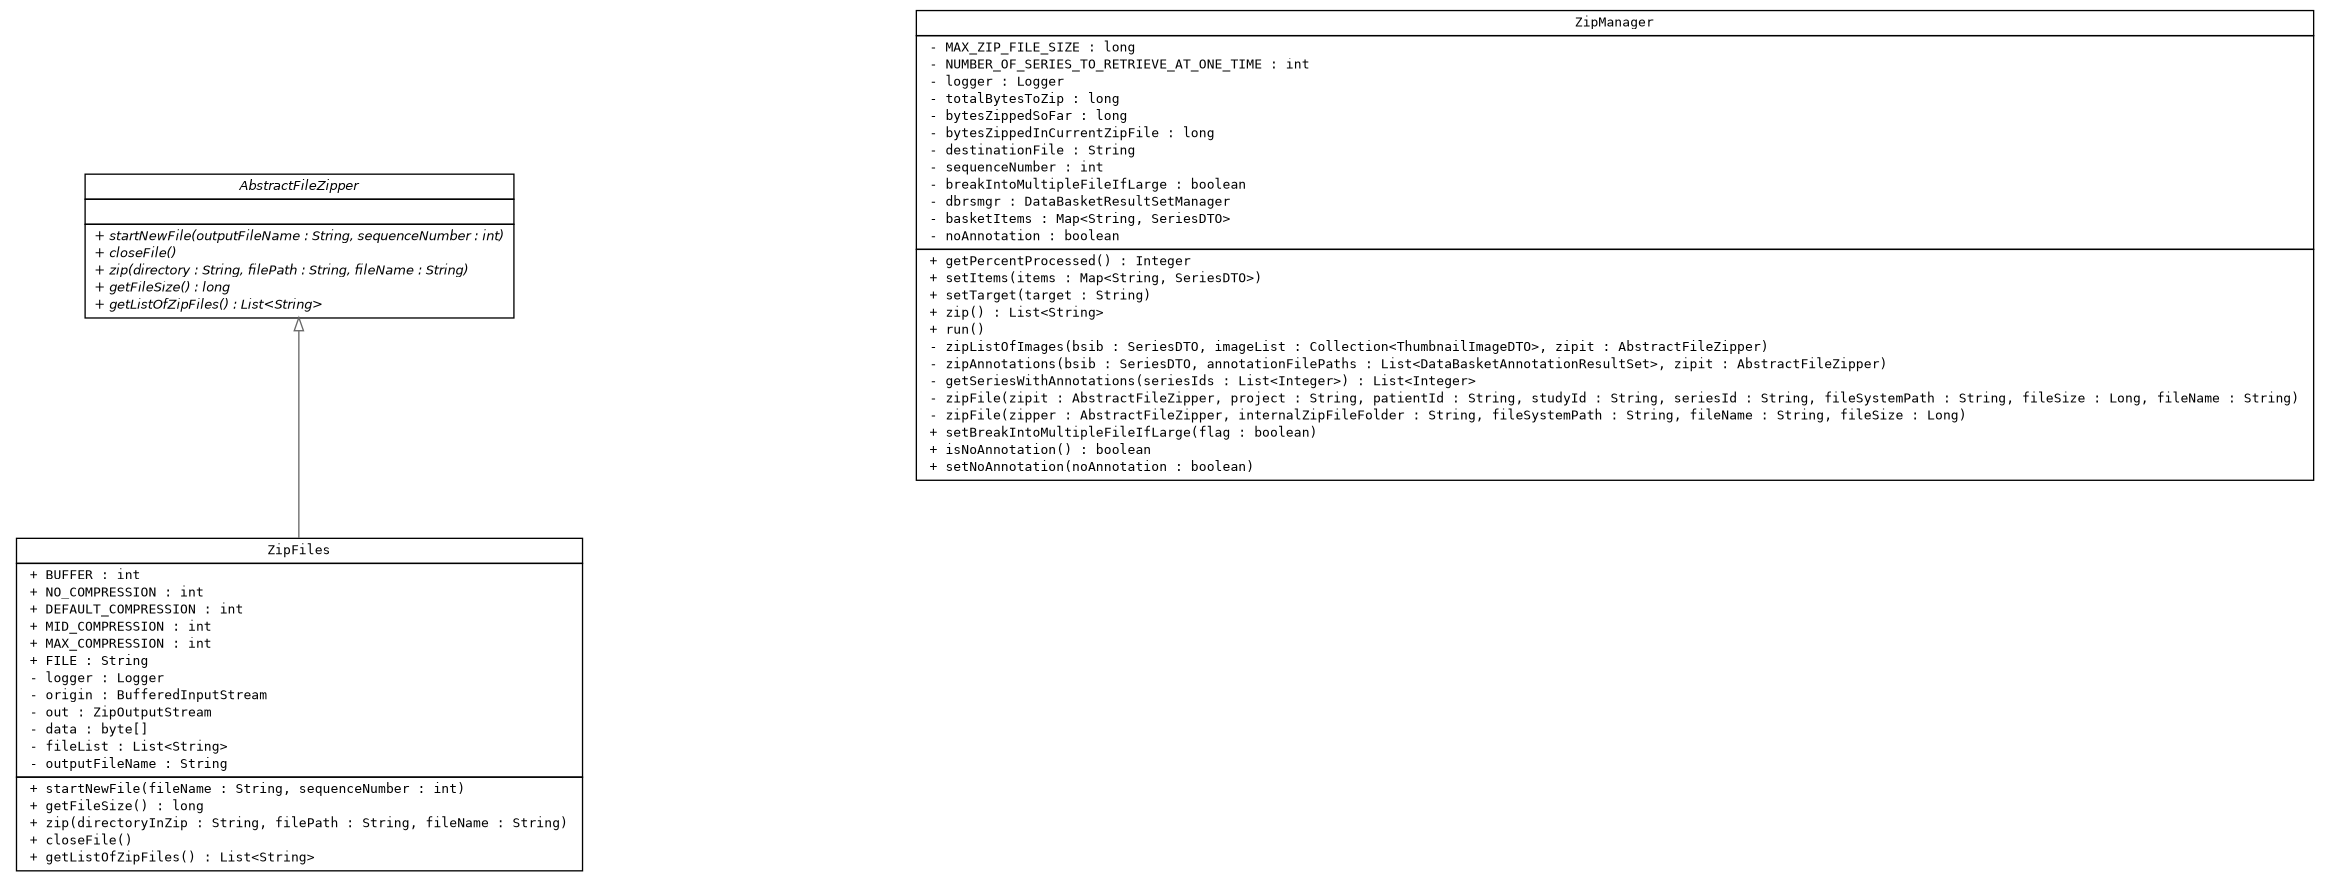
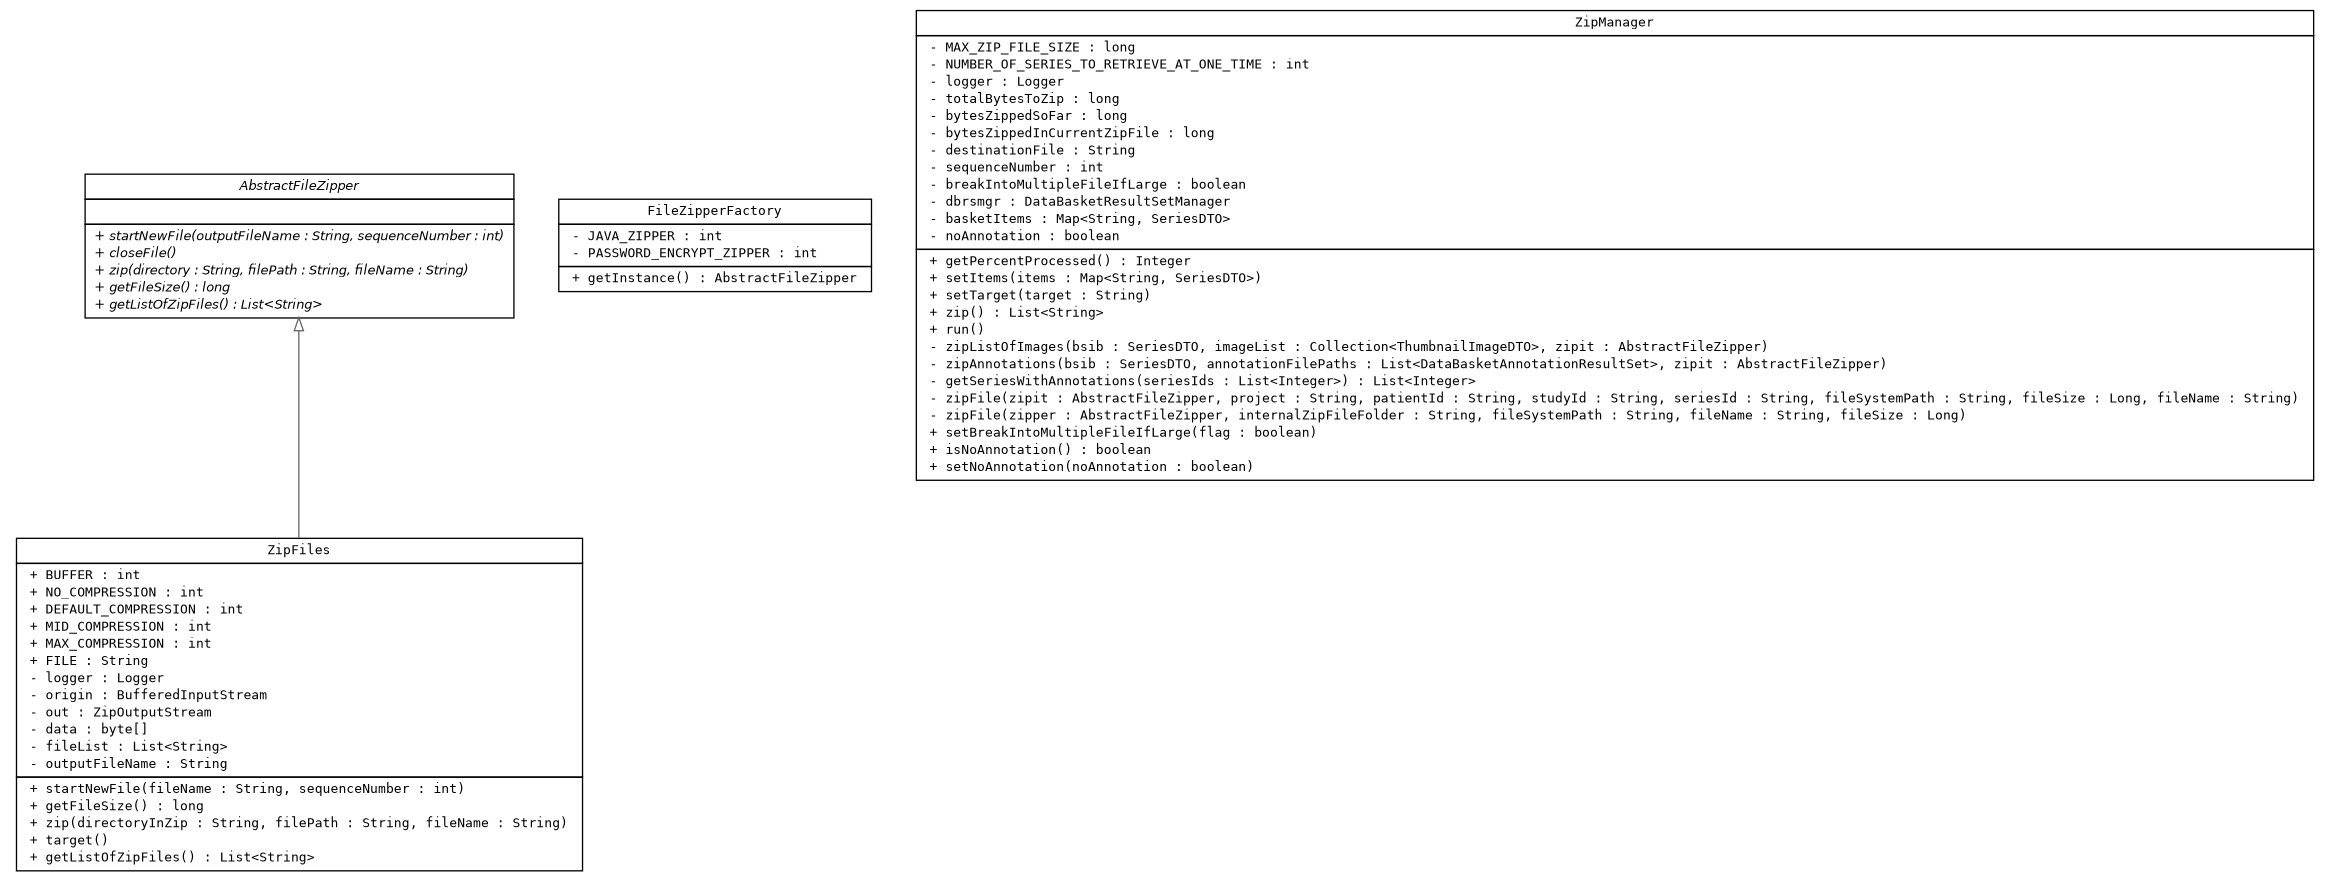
  digraph {
    fontname="DejaVu Sans Mono"
    node [fontcolor=black fontname="DejaVu Sans Mono" fontsize=10.0 shape=plaintext]
    n1 [label=<<table border="0" cellborder="1" cellspacing="0" cellpadding="2" port="p" href="./AbstractFileZipper.html"> 		<tr><td><table border="0" cellspacing="0" cellpadding="1"> 			<tr><td><font face="Helvetica-Oblique"> AbstractFileZipper </font></td></tr> 		</table></td></tr> 		<tr><td><table border="0" cellspacing="0" cellpadding="1"> 			<tr><td align="left">  </td></tr> 		</table></td></tr> 		<tr><td><table border="0" cellspacing="0" cellpadding="1"> 			<tr><td align="left"><font face="Helvetica-Oblique" point-size="10.0"> + startNewFile(outputFileName : String, sequenceNumber : int) </font></td></tr> 			<tr><td align="left"><font face="Helvetica-Oblique" point-size="10.0"> + closeFile() </font></td></tr> 			<tr><td align="left"><font face="Helvetica-Oblique" point-size="10.0"> + zip(directory : String, filePath : String, fileName : String) </font></td></tr> 			<tr><td align="left"><font face="Helvetica-Oblique" point-size="10.0"> + getFileSize() : long </font></td></tr> 			<tr><td align="left"><font face="Helvetica-Oblique" point-size="10.0"> + getListOfZipFiles() : List&lt;String&gt; </font></td></tr> 		</table></td></tr> 		</table>>]
-   n2 [label=<<table border="0" cellborder="1" cellspacing="0" cellpadding="2" port="p" href="./ZipFiles.html"> 		<tr><td><table border="0" cellspacing="0" cellpadding="1"> 			<tr><td> ZipFiles </td></tr> 		</table></td></tr> 		<tr><td><table border="0" cellspacing="0" cellpadding="1"> 			<tr><td align="left"> + BUFFER : int </td></tr> 			<tr><td align="left"> + NO_COMPRESSION : int </td></tr> 			<tr><td align="left"> + DEFAULT_COMPRESSION : int </td></tr> 			<tr><td align="left"> + MID_COMPRESSION : int </td></tr> 			<tr><td align="left"> + MAX_COMPRESSION : int </td></tr> 			<tr><td align="left"> + FILE : String </td></tr> 			<tr><td align="left"> - logger : Logger </td></tr> 			<tr><td align="left"> - origin : BufferedInputStream </td></tr> 			<tr><td align="left"> - out : ZipOutputStream </td></tr> 			<tr><td align="left"> - data : byte[] </td></tr> 			<tr><td align="left"> - fileList : List&lt;String&gt; </td></tr> 			<tr><td align="left"> - outputFileName : String </td></tr> 		</table></td></tr> 		<tr><td><table border="0" cellspacing="0" cellpadding="1"> 			<tr><td align="left"> + startNewFile(fileName : String, sequenceNumber : int) </td></tr> 			<tr><td align="left"> + getFileSize() : long </td></tr> 			<tr><td align="left"> + zip(directoryInZip : String, filePath : String, fileName : String) </td></tr> 			<tr><td align="left"> + closeFile() </td></tr> 			<tr><td align="left"> + getListOfZipFiles() : List&lt;String&gt; </td></tr> 		</table></td></tr> 		</table>>]
+   n2 [label=<<table border="0" cellborder="1" cellspacing="0" cellpadding="2" port="p" href="./ZipFiles.html"> 		<tr><td><table border="0" cellspacing="0" cellpadding="1"> 			<tr><td> ZipFiles </td></tr> 		</table></td></tr> 		<tr><td><table border="0" cellspacing="0" cellpadding="1"> 			<tr><td align="left"> + BUFFER : int </td></tr> 			<tr><td align="left"> + NO_COMPRESSION : int </td></tr> 			<tr><td align="left"> + DEFAULT_COMPRESSION : int </td></tr> 			<tr><td align="left"> + MID_COMPRESSION : int </td></tr> 			<tr><td align="left"> + MAX_COMPRESSION : int </td></tr> 			<tr><td align="left"> + FILE : String </td></tr> 			<tr><td align="left"> - logger : Logger </td></tr> 			<tr><td align="left"> - origin : BufferedInputStream </td></tr> 			<tr><td align="left"> - out : ZipOutputStream </td></tr> 			<tr><td align="left"> - data : byte[] </td></tr> 			<tr><td align="left"> - fileList : List&lt;String&gt; </td></tr> 			<tr><td align="left"> - outputFileName : String </td></tr> 		</table></td></tr> 		<tr><td><table border="0" cellspacing="0" cellpadding="1"> 			<tr><td align="left"> + startNewFile(fileName : String, sequenceNumber : int) </td></tr> 			<tr><td align="left"> + getFileSize() : long </td></tr> 			<tr><td align="left"> + zip(directoryInZip : String, filePath : String, fileName : String) </td></tr> 			<tr><td align="left"> + target() </td></tr> 			<tr><td align="left"> + getListOfZipFiles() : List&lt;String&gt; </td></tr> 		</table></td></tr> 		</table>>]
+   n3 [label=<<table border="0" cellborder="1" cellspacing="0" cellpadding="2" port="p" href="./FileZipperFactory.html"> 		<tr><td><table border="0" cellspacing="0" cellpadding="1"> 			<tr><td> FileZipperFactory </td></tr> 		</table></td></tr> 		<tr><td><table border="0" cellspacing="0" cellpadding="1"> 			<tr><td align="left"> - JAVA_ZIPPER : int </td></tr> 			<tr><td align="left"> - PASSWORD_ENCRYPT_ZIPPER : int </td></tr> 		</table></td></tr> 		<tr><td><table border="0" cellspacing="0" cellpadding="1"> 			<tr><td align="left"> + getInstance() : AbstractFileZipper </td></tr> 		</table></td></tr> 		</table>>]
    n4 [label=<<table border="0" cellborder="1" cellspacing="0" cellpadding="2" port="p" href="./ZipManager.html"> 		<tr><td><table border="0" cellspacing="0" cellpadding="1"> 			<tr><td> ZipManager </td></tr> 		</table></td></tr> 		<tr><td><table border="0" cellspacing="0" cellpadding="1"> 			<tr><td align="left"> - MAX_ZIP_FILE_SIZE : long </td></tr> 			<tr><td align="left"> - NUMBER_OF_SERIES_TO_RETRIEVE_AT_ONE_TIME : int </td></tr> 			<tr><td align="left"> - logger : Logger </td></tr> 			<tr><td align="left"> - totalBytesToZip : long </td></tr> 			<tr><td align="left"> - bytesZippedSoFar : long </td></tr> 			<tr><td align="left"> - bytesZippedInCurrentZipFile : long </td></tr> 			<tr><td align="left"> - destinationFile : String </td></tr> 			<tr><td align="left"> - sequenceNumber : int </td></tr> 			<tr><td align="left"> - breakIntoMultipleFileIfLarge : boolean </td></tr> 			<tr><td align="left"> - dbrsmgr : DataBasketResultSetManager </td></tr> 			<tr><td align="left"> - basketItems : Map&lt;String, SeriesDTO&gt; </td></tr> 			<tr><td align="left"> - noAnnotation : boolean </td></tr> 		</table></td></tr> 		<tr><td><table border="0" cellspacing="0" cellpadding="1"> 			<tr><td align="left"> + getPercentProcessed() : Integer </td></tr> 			<tr><td align="left"> + setItems(items : Map&lt;String, SeriesDTO&gt;) </td></tr> 			<tr><td align="left"> + setTarget(target : String) </td></tr> 			<tr><td align="left"> + zip() : List&lt;String&gt; </td></tr> 			<tr><td align="left"> + run() </td></tr> 			<tr><td align="left"> - zipListOfImages(bsib : SeriesDTO, imageList : Collection&lt;ThumbnailImageDTO&gt;, zipit : AbstractFileZipper) </td></tr> 			<tr><td align="left"> - zipAnnotations(bsib : SeriesDTO, annotationFilePaths : List&lt;DataBasketAnnotationResultSet&gt;, zipit : AbstractFileZipper) </td></tr> 			<tr><td align="left"> - getSeriesWithAnnotations(seriesIds : List&lt;Integer&gt;) : List&lt;Integer&gt; </td></tr> 			<tr><td align="left"> - zipFile(zipit : AbstractFileZipper, project : String, patientId : String, studyId : String, seriesId : String, fileSystemPath : String, fileSize : Long, fileName : String) </td></tr> 			<tr><td align="left"> - zipFile(zipper : AbstractFileZipper, internalZipFileFolder : String, fileSystemPath : String, fileName : String, fileSize : Long) </td></tr> 			<tr><td align="left"> + setBreakIntoMultipleFileIfLarge(flag : boolean) </td></tr> 			<tr><td align="left"> + isNoAnnotation() : boolean </td></tr> 			<tr><td align="left"> + setNoAnnotation(noAnnotation : boolean) </td></tr> 		</table></td></tr> 		</table>>]
    n1 -> n2 [arrowtail=empty dir=back fontname="DejaVu Sans Mono" fontsize=10 headport=p labelfontname=Helvetica labelfontsize=10 tailport=p color=gray40]
  }
